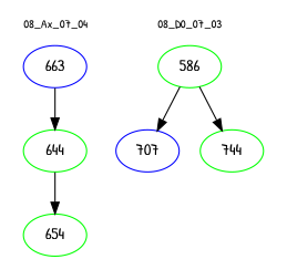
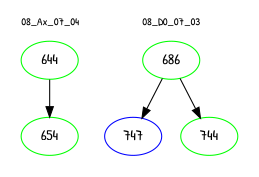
  digraph {
    fontname="Patrick Hand"
    node [color=green fontname="Patrick Hand"]
    edge [color=black fontname="Patrick Hand"]
-   n1 [color=blue label=663]
    n2 [label=644]
    n3 [label=654]
-   n4 [color=blue label=707]
-   n5 [label=586]
+   n4 [color=blue label=747]
+   n5 [label=686]
    n6 [label=744]
    subgraph cluster_1 {
      color=white
      fontsize=10
      label="08_Ax_07_04"
-     n1
      n2
      n3
    }
    subgraph cluster_2 {
      color=white
      fontsize=10
      label="08_D0_07_03"
      n4
      n5
      n6
    }
-   n1 -> n2
    n2 -> n3
    n5 -> n4
    n5 -> n6
  }
